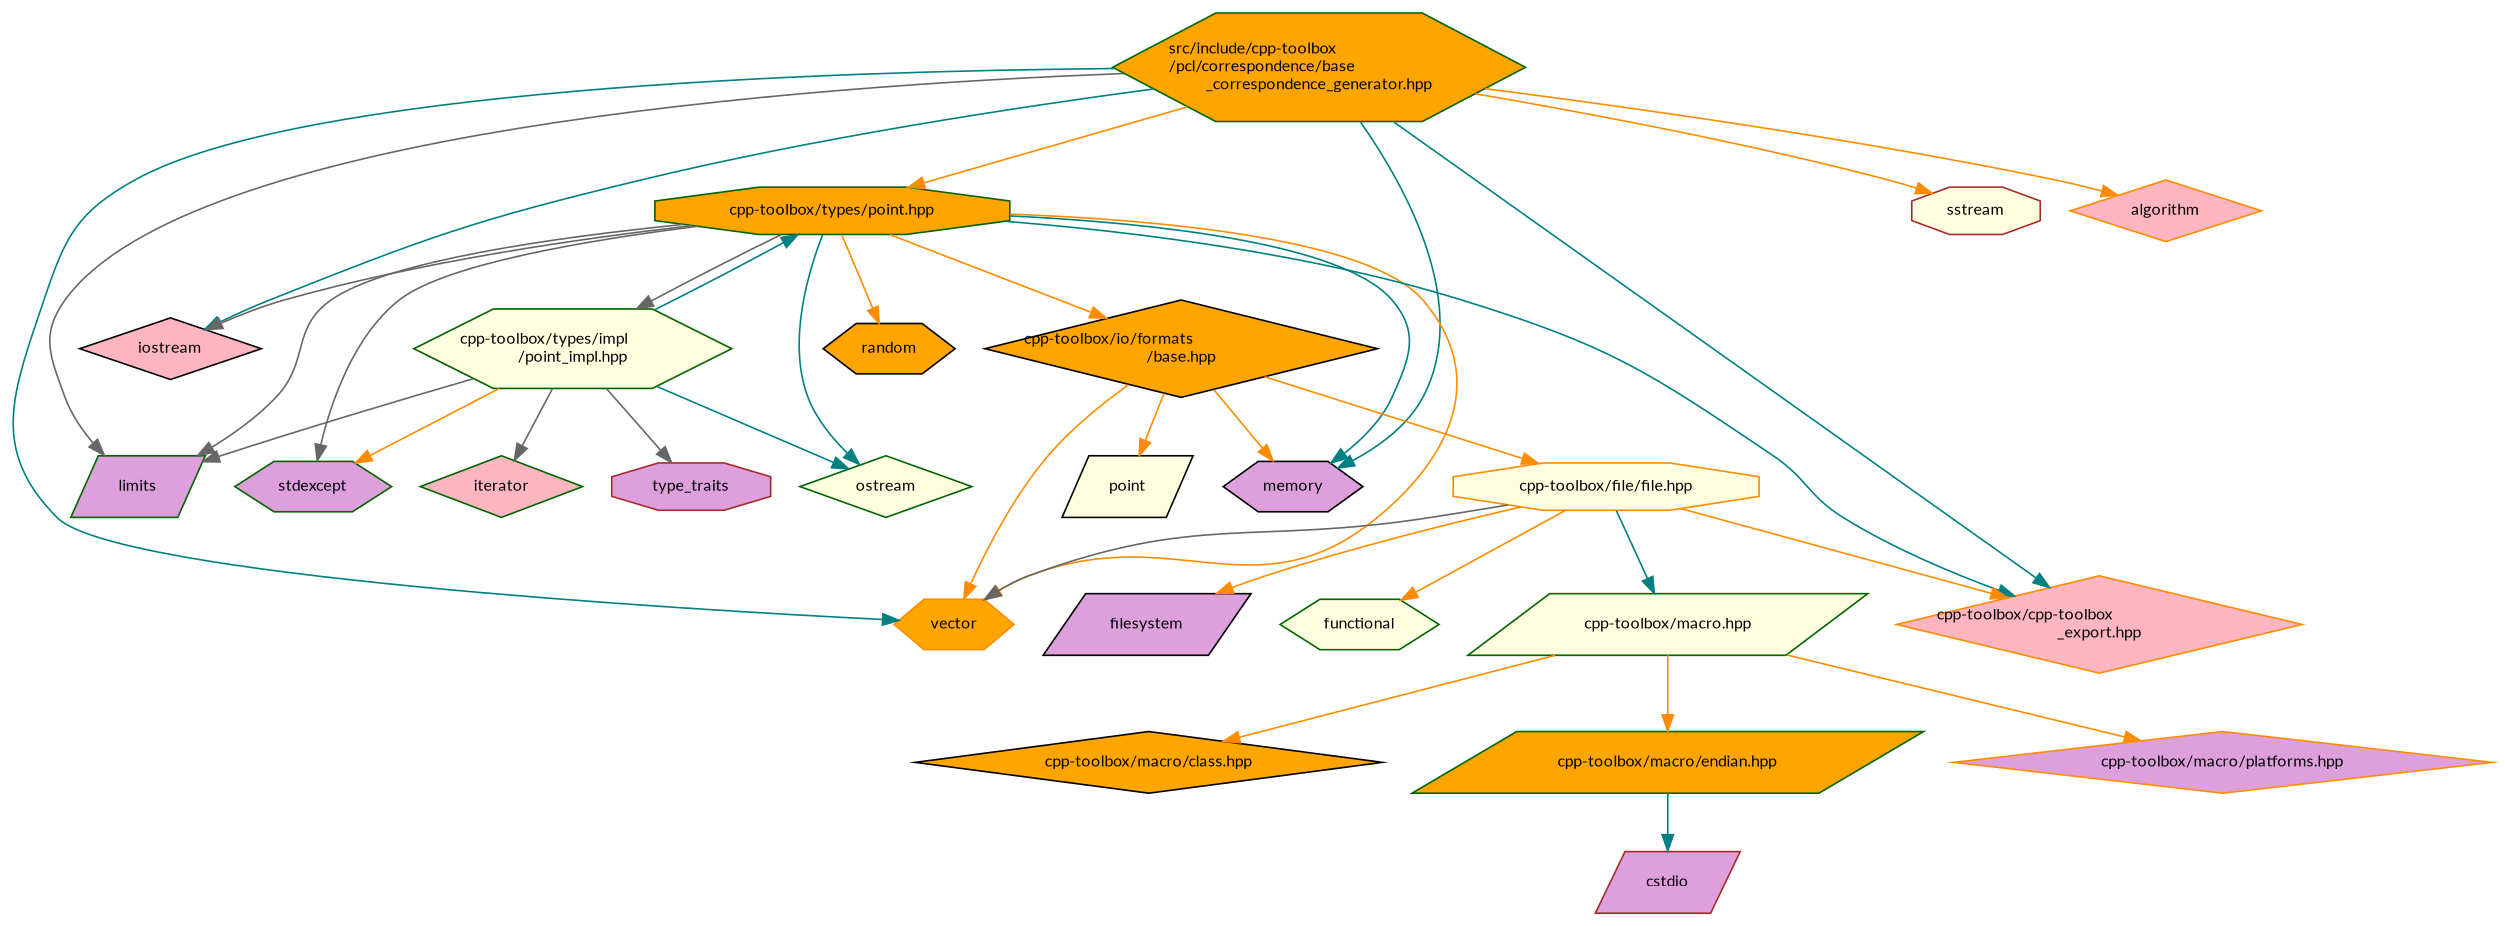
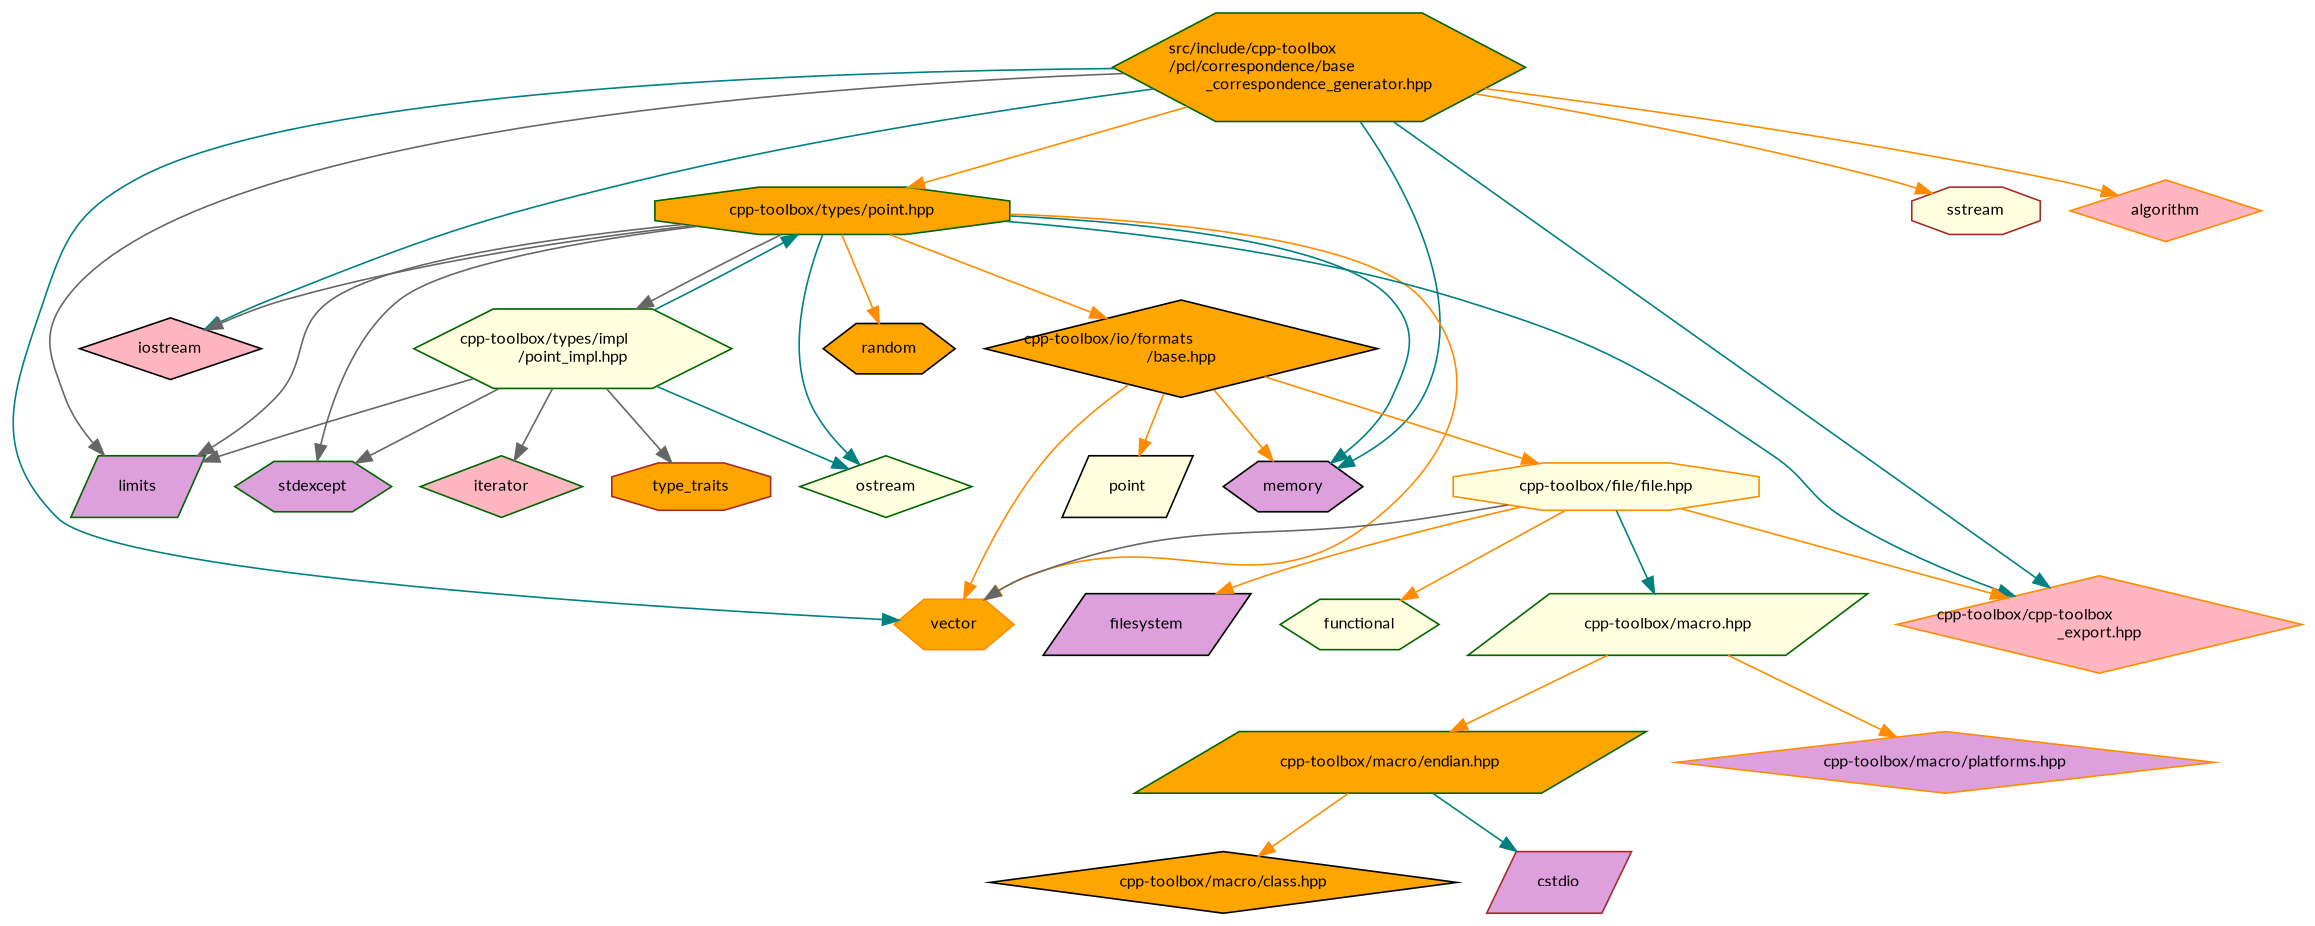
  digraph {
    fontname=Lato
    node [color=darkgreen fillcolor=orange fontname=Lato fontsize=10 shape=diamond style=filled]
    edge [color=darkorange fontname=Lato fontsize=10 labelfontname=Helvetica labelfontsize=10 style=solid]
    n1 [fontcolor=black height=0.2 label="src/include/cpp-toolbox\l/pcl/correspondence/base\l_correspondence_generator.hpp" shape=hexagon width=0.4]
    n2 [color=black fillcolor=plum height=0.2 label=memory shape=hexagon width=0.4]
    n3 [color=darkorange height=0.2 label=vector shape=hexagon width=0.4]
    n4 [color=brown fillcolor=lightyellow height=0.2 label=sstream shape=octagon width=0.4]
    n5 [color=black fillcolor=lightpink height=0.2 label=iostream width=0.4]
    n6 [color=darkorange fillcolor=lightpink height=0.2 label=algorithm width=0.4]
    n7 [fillcolor=plum height=0.2 label=limits shape=parallelogram width=0.4]
    n8 [height=0.2 label="cpp-toolbox/types/point.hpp" shape=octagon width=0.4]
    n9 [color=darkorange fillcolor=lightpink height=0.2 label="cpp-toolbox/cpp-toolbox\l_export.hpp" width=0.4]
    n10 [fillcolor=lightyellow height=0.2 label=ostream width=0.4]
    n11 [color=black height=0.2 label=random shape=hexagon width=0.4]
    n12 [fillcolor=plum height=0.2 label=stdexcept shape=hexagon width=0.4]
    n13 [color=black height=0.2 label="cpp-toolbox/io/formats\l/base.hpp" width=0.4]
    n14 [fillcolor=lightyellow height=0.2 label="cpp-toolbox/types/impl\l/point_impl.hpp" shape=hexagon width=0.4]
    n15 [color=black fillcolor=lightyellow height=0.2 label=point shape=parallelogram width=0.4]
    n16 [color=darkorange fillcolor=lightyellow height=0.2 label="cpp-toolbox/file/file.hpp" shape=octagon width=0.4]
    n17 [fillcolor=lightpink height=0.2 label=iterator width=0.4]
-   n18 [color=brown fillcolor=plum height=0.2 label=type_traits shape=octagon width=0.4]
+   n18 [color=brown height=0.2 label=type_traits shape=octagon width=0.4]
    n19 [color=black fillcolor=plum height=0.2 label=filesystem shape=parallelogram width=0.4]
    n20 [fillcolor=lightyellow height=0.2 label=functional shape=hexagon width=0.4]
    n21 [fillcolor=lightyellow height=0.2 label="cpp-toolbox/macro.hpp" shape=parallelogram width=0.4]
    n22 [color=black height=0.2 label="cpp-toolbox/macro/class.hpp" width=0.4]
    n23 [height=0.2 label="cpp-toolbox/macro/endian.hpp" shape=parallelogram width=0.4]
    n24 [color=darkorange fillcolor=plum height=0.2 label="cpp-toolbox/macro/platforms.hpp" width=0.4]
    n25 [color=brown fillcolor=plum height=0.2 label=cstdio shape=parallelogram width=0.4]
    n1 -> n2 [color=teal]
    n1 -> n3 [color=teal]
    n1 -> n4
    n1 -> n5 [color=teal]
    n1 -> n6
    n1 -> n7 [color=gray40]
    n1 -> n8
    n1 -> n9 [color=teal]
    n8 -> n2 [color=teal]
    n8 -> n3
    n8 -> n5 [color=gray40]
    n8 -> n7 [color=gray40]
    n8 -> n9 [color=teal]
    n8 -> n10 [color=teal]
    n8 -> n11
    n8 -> n12 [color=gray40]
    n8 -> n13
    n8 -> n14 [color=gray40]
    n13 -> n2
    n13 -> n3
    n13 -> n15
    n13 -> n16
    n14 -> n7 [color=gray40]
    n14 -> n8 [color=teal]
    n14 -> n10 [color=teal]
-   n14 -> n12
+   n14 -> n12 [color=gray40]
    n14 -> n17 [color=gray40]
    n14 -> n18 [color=gray40]
    n16 -> n3 [color=gray40]
    n16 -> n9
    n16 -> n19
    n16 -> n20
    n16 -> n21 [color=teal]
-   n21 -> n22
+   n23 -> n22
    n21 -> n23
    n21 -> n24
    n23 -> n25 [color=teal]
  }
